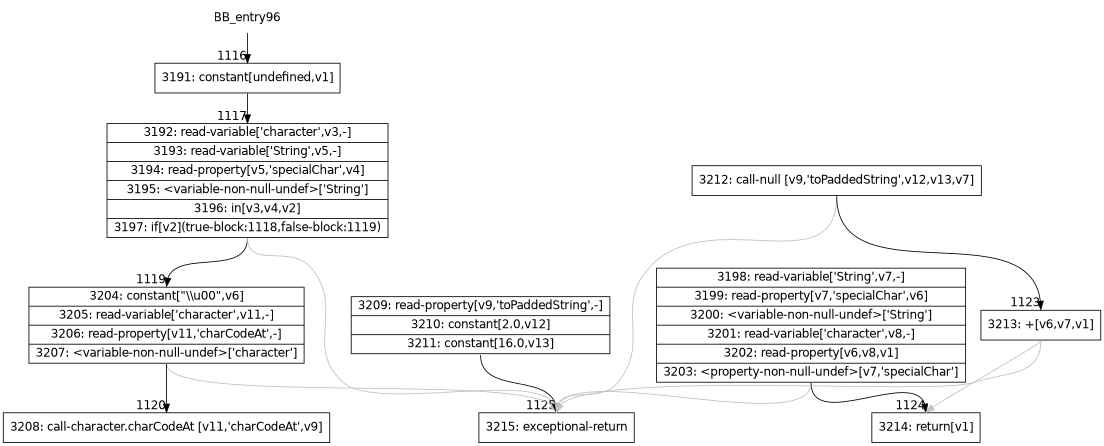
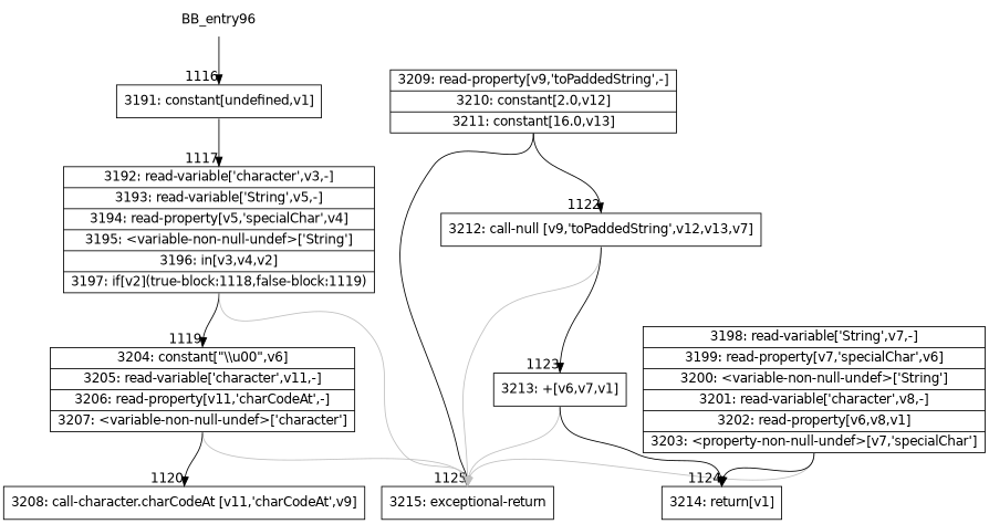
  digraph {
    fontname="DejaVu Sans"
    rankdir=TD
    node [fontname="DejaVu Sans" shape=record]
    edge [fontname="DejaVu Sans" headport=n tailport=s]
    BB_entry96 [shape=none]
    n2 [label="{3191: constant[undefined,v1]}"]
    n3 [label="{3192: read-variable['character',v3,-]|3193: read-variable['String',v5,-]|3194: read-property[v5,'specialChar',v4]|3195: \<variable-non-null-undef\>['String']|3196: in[v3,v4,v2]|3197: if[v2](true-block:1118,false-block:1119)}"]
    n4 [label="{3204: constant[\"\\\\u00\",v6]|3205: read-variable['character',v11,-]|3206: read-property[v11,'charCodeAt',-]|3207: \<variable-non-null-undef\>['character']}"]
    n5 [label="{3215: exceptional-return}"]
    n6 [label="{3198: read-variable['String',v7,-]|3199: read-property[v7,'specialChar',v6]|3200: \<variable-non-null-undef\>['String']|3201: read-variable['character',v8,-]|3202: read-property[v6,v8,v1]|3203: \<property-non-null-undef\>[v7,'specialChar']}"]
    n7 [label="{3214: return[v1]}"]
    n8 [label="{3208: call-character.charCodeAt [v11,'charCodeAt',v9]}"]
    n9 [label="{3209: read-property[v9,'toPaddedString',-]|3210: constant[2.0,v12]|3211: constant[16.0,v13]}"]
    n10 [label="{3212: call-null [v9,'toPaddedString',v12,v13,v7]}"]
    n11 [label="{3213: +[v6,v7,v1]}"]
    BB_entry96 -> n2 [headlabel="    1116"]
    n2 -> n3 [headlabel="      1117"]
    n3 -> n4 [headlabel="      1119"]
    n3 -> n5 [color=gray headlabel="      1125"]
    n4 -> n5 [color=gray]
    n4 -> n8 [headlabel="      1120"]
    n6 -> n5 [color=gray]
    n6 -> n7 [headlabel="      1124"]
    n9 -> n5 [color=black]
+   n9 -> n10 [headlabel="      1122"]
    n10 -> n5 [color=gray]
    n10 -> n11 [headlabel="      1123"]
    n11 -> n5 [color=gray]
-   n11 -> n7 [color=gray]
+   n11 -> n7
  }
